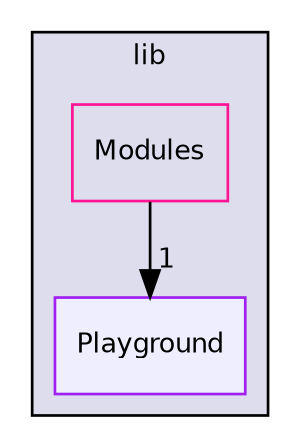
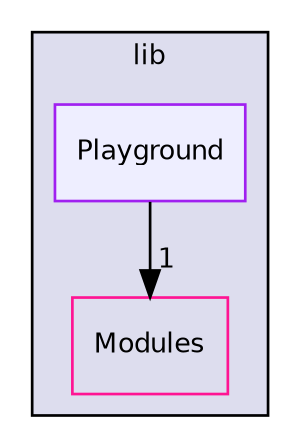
  digraph {
    compound=true
    node [fontname=Helvetica fontsize=10 shape=box]
    n1 [label=Modules color=deeppink]
    n2 [fillcolor="#eeeeff" label=Playground pencolor=black style=filled color=purple]
    subgraph cluster_1 {
      bgcolor="#ddddee"
      fontname=Helvetica
      fontsize=10
      label=lib
      pencolor=black
      n1
      n2
    }
-   n1 -> n2 [headlabel=1 labeldistance=1.5 labelfontname=Helvetica labelfontsize=10]
+   n2 -> n1 [headlabel=1 labeldistance=1.5 labelfontname=Helvetica labelfontsize=10]
  }
